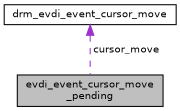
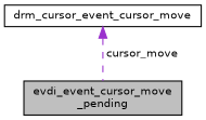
  digraph {
    node [color=black fontname=Helvetica fontsize=10 shape=record style=filled]
    n1 [fillcolor=grey75 fontcolor=black height=0.2 label="evdi_event_cursor_move\l_pending" width=0.4]
-   n2 [fillcolor=white height=0.2 label=drm_evdi_event_cursor_move width=0.4]
+   n2 [fillcolor=white height=0.2 label=drm_cursor_event_cursor_move width=0.4]
    n2 -> n1 [color=darkorchid3 dir=back fontname=Helvetica fontsize=10 label=" cursor_move" labelfontname=Helvetica labelfontsize=10 style=dashed]
  }
